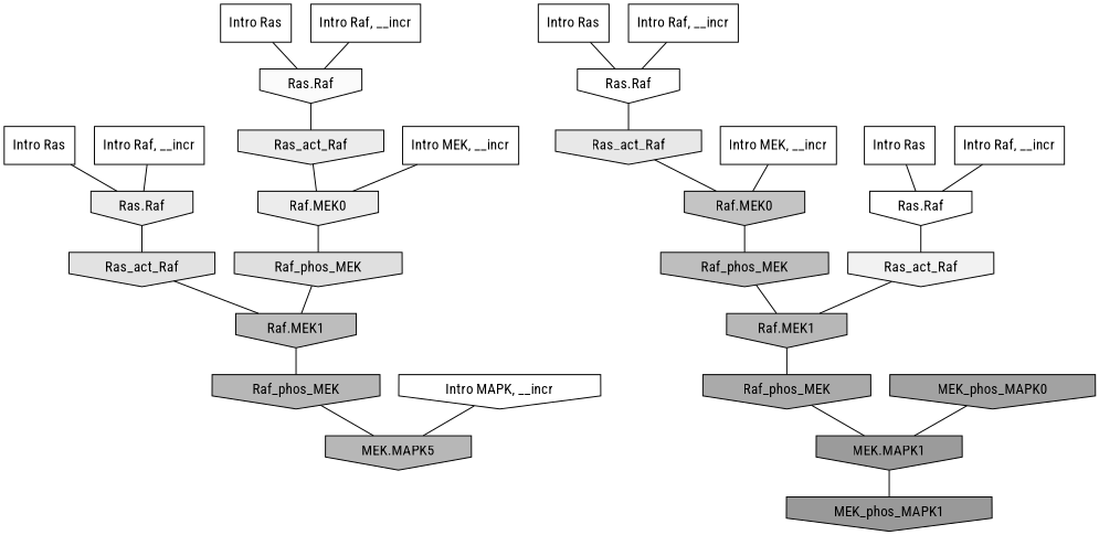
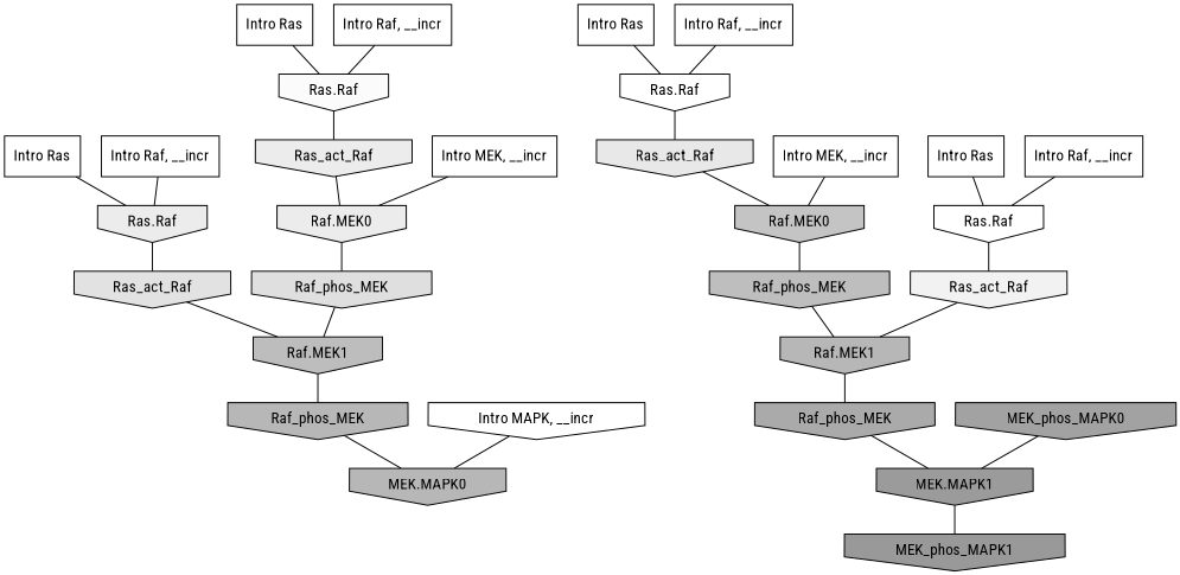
  digraph {
    fontname="Roboto Condensed"
    rankdir=TB
    ranksep=0.30
    node [fillcolor="0.000 0.000 1.000" fontname="Roboto Condensed" shape=invhouse style=filled]
    edge [color="0.000 0.000 0.000" dir=none fontname="Roboto Condensed"]
    n1 [label="Intro Ras" shape=rectangle]
    n2 [fillcolor="0.000 0.000 0.923" label="Ras.Raf"]
    n3 [fillcolor="0.000 0.000 0.886" label=Ras_act_Raf]
    n4 [label="Intro Ras" shape=rectangle]
    n5 [fillcolor="0.000 0.000 0.983" label="Ras.Raf"]
    n6 [fillcolor="0.000 0.000 0.923" label=Ras_act_Raf]
    n7 [label="Intro Ras" shape=rectangle]
    n8 [label="Ras.Raf"]
    n9 [fillcolor="0.000 0.000 0.910" label=Ras_act_Raf]
    n10 [label="Intro Ras" shape=rectangle]
    n11 [label="Ras.Raf"]
    n12 [fillcolor="0.000 0.000 0.947" label=Ras_act_Raf]
    n13 [label="Intro Raf, __incr" shape=rectangle]
    n14 [label="Intro Raf, __incr" shape=rectangle]
    n15 [label="Intro Raf, __incr" shape=rectangle]
    n16 [label="Intro Raf, __incr" shape=rectangle]
    n17 [label="Intro MEK, __incr" shape=rectangle]
    n18 [fillcolor="0.000 0.000 0.922" label="Raf.MEK0"]
    n19 [fillcolor="0.000 0.000 0.873" label=Raf_phos_MEK]
    n20 [label="Intro MEK, __incr" shape=rectangle]
    n21 [fillcolor="0.000 0.000 0.766" label="Raf.MEK0"]
    n22 [fillcolor="0.000 0.000 0.746" label=Raf_phos_MEK]
    n23 [label="Intro MAPK, __incr"]
-   n24 [fillcolor="0.000 0.000 0.718" label="MEK.MAPK5"]
+   n24 [fillcolor="0.000 0.000 0.718" label="MEK.MAPK0"]
    n25 [fillcolor="0.000 0.000 0.716" label="Raf.MEK1"]
    n26 [fillcolor="0.000 0.000 0.665" label=Raf_phos_MEK]
    n27 [fillcolor="0.000 0.000 0.741" label="Raf.MEK1"]
    n28 [fillcolor="0.000 0.000 0.718" label=Raf_phos_MEK]
    n29 [fillcolor="0.000 0.000 0.636" label=MEK_phos_MAPK0]
    n30 [fillcolor="0.000 0.000 0.609" label="MEK.MAPK1"]
    n31 [fillcolor="0.000 0.000 0.600" label=MEK_phos_MAPK1]
    n1 -> n2
    n2 -> n3
    n3 -> n27
    n4 -> n5
    n5 -> n6
    n6 -> n18
    n7 -> n8
    n8 -> n9
    n9 -> n21
    n10 -> n11
    n11 -> n12
    n12 -> n25
    n13 -> n2
    n14 -> n11
    n15 -> n8
    n16 -> n5
    n17 -> n18
    n18 -> n19
    n19 -> n27
    n20 -> n21
    n21 -> n22
    n22 -> n25
    n23 -> n24
    n25 -> n26
    n26 -> n30
    n27 -> n28
    n28 -> n24
    n29 -> n30
    n30 -> n31
  }
